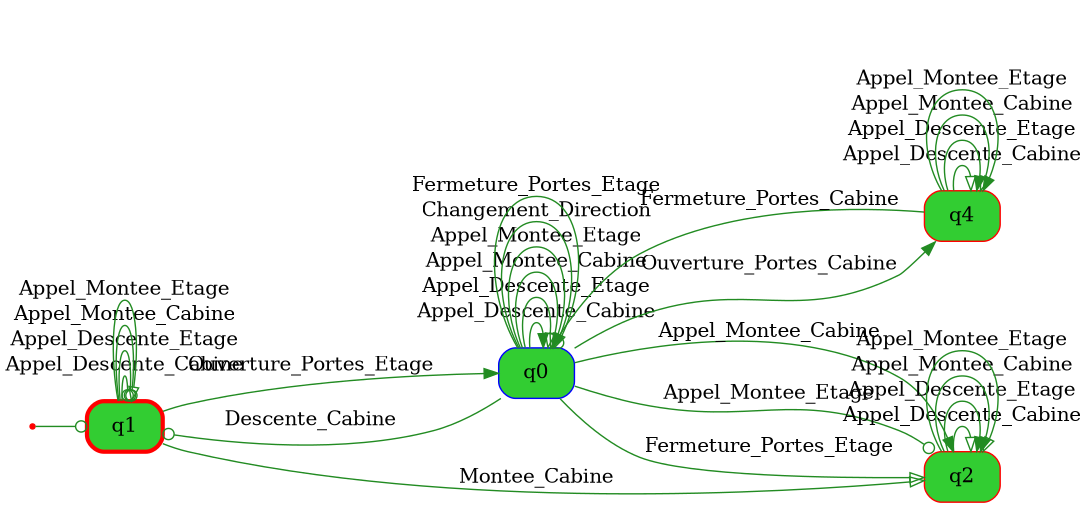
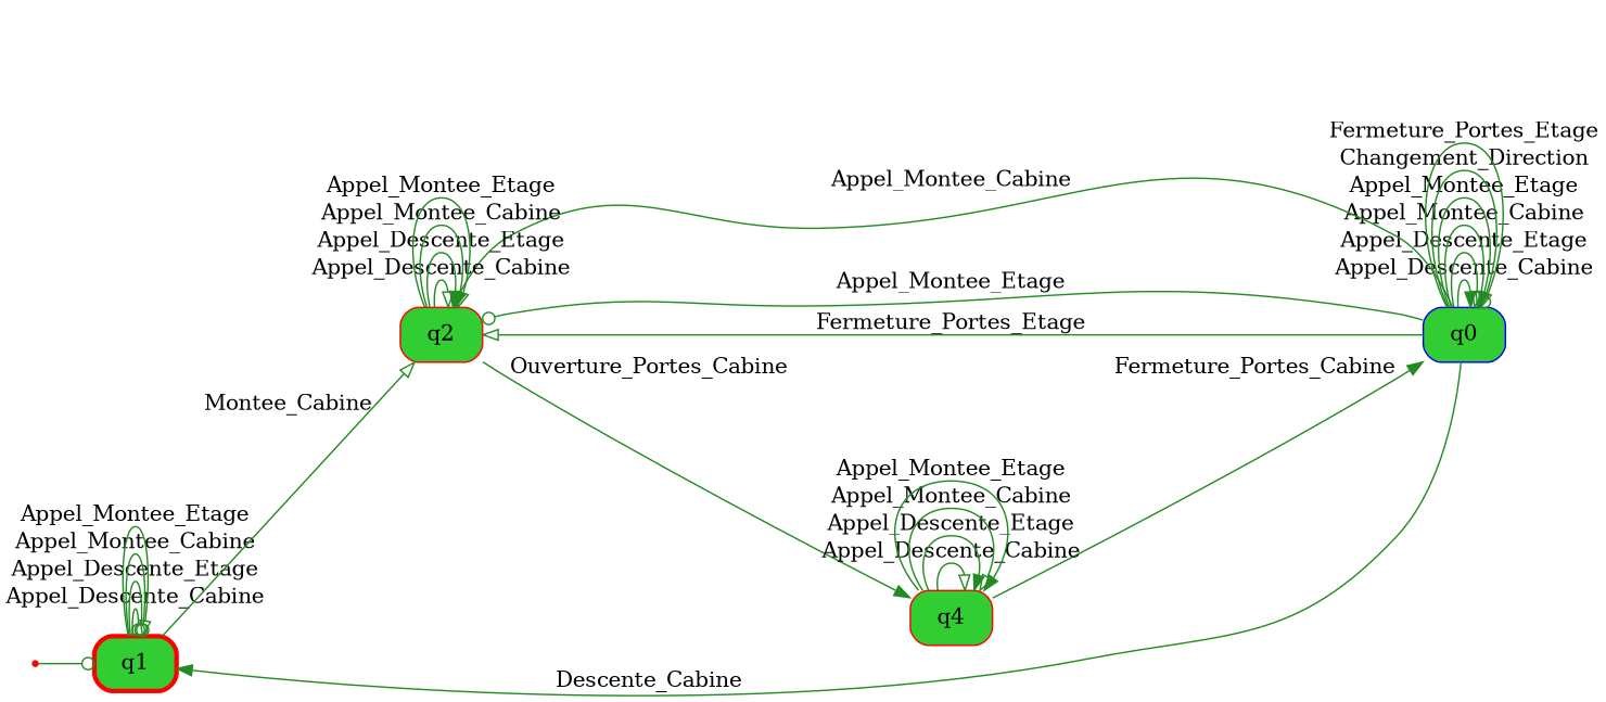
  digraph {
    rankdir=LR
    node [color=red shape=box fillcolor=limegreen style="rounded, filled"]
    edge [arrowhead=onormal color=forestgreen]
    __invisible__ [shape=point fillcolor="" style=""]
    n2 [label=q1 penwidth=3]
    n3 [color=blue label=q0]
    n4 [label=q2]
    n5 [label=q4]
    __invisible__ -> n2 [arrowhead=odot]
    n2 -> n2 [arrowhead=odot label=Appel_Descente_Cabine]
    n2 -> n2 [arrowhead=odot label=Appel_Descente_Etage]
    n2 -> n2 [arrowhead=odot label=Appel_Montee_Cabine]
    n2 -> n2 [label=Appel_Montee_Etage]
-   n2 -> n3 [arrowhead=normal label=Ouverture_Portes_Etage]
    n2 -> n4 [label=Montee_Cabine]
-   n3 -> n2 [arrowhead=odot label=Descente_Cabine]
+   n3 -> n2 [arrowhead=normal label=Descente_Cabine]
    n3 -> n3 [arrowhead=normal label=Appel_Descente_Cabine]
    n3 -> n3 [label=Appel_Descente_Etage]
    n3 -> n3 [label=Appel_Montee_Cabine]
    n3 -> n3 [arrowhead=normal label=Appel_Montee_Etage]
    n3 -> n3 [label=Changement_Direction]
    n3 -> n3 [arrowhead=odot label=Fermeture_Portes_Etage]
    n3 -> n4 [arrowhead=normal label=Appel_Montee_Cabine]
    n3 -> n4 [arrowhead=odot label=Appel_Montee_Etage]
    n3 -> n4 [label=Fermeture_Portes_Etage]
-   n3 -> n5 [arrowhead=normal label=Ouverture_Portes_Cabine]
+   n4 -> n5 [arrowhead=normal label=Ouverture_Portes_Cabine]
    n4 -> n4 [label=Appel_Descente_Cabine]
    n4 -> n4 [arrowhead=normal label=Appel_Descente_Etage]
    n4 -> n4 [arrowhead=normal label=Appel_Montee_Cabine]
    n4 -> n4 [label=Appel_Montee_Etage]
    n5 -> n3 [arrowhead=normal label=Fermeture_Portes_Cabine]
    n5 -> n5 [label=Appel_Descente_Cabine]
    n5 -> n5 [arrowhead=normal label=Appel_Descente_Etage]
    n5 -> n5 [label=Appel_Montee_Cabine]
    n5 -> n5 [arrowhead=normal label=Appel_Montee_Etage]
  }
